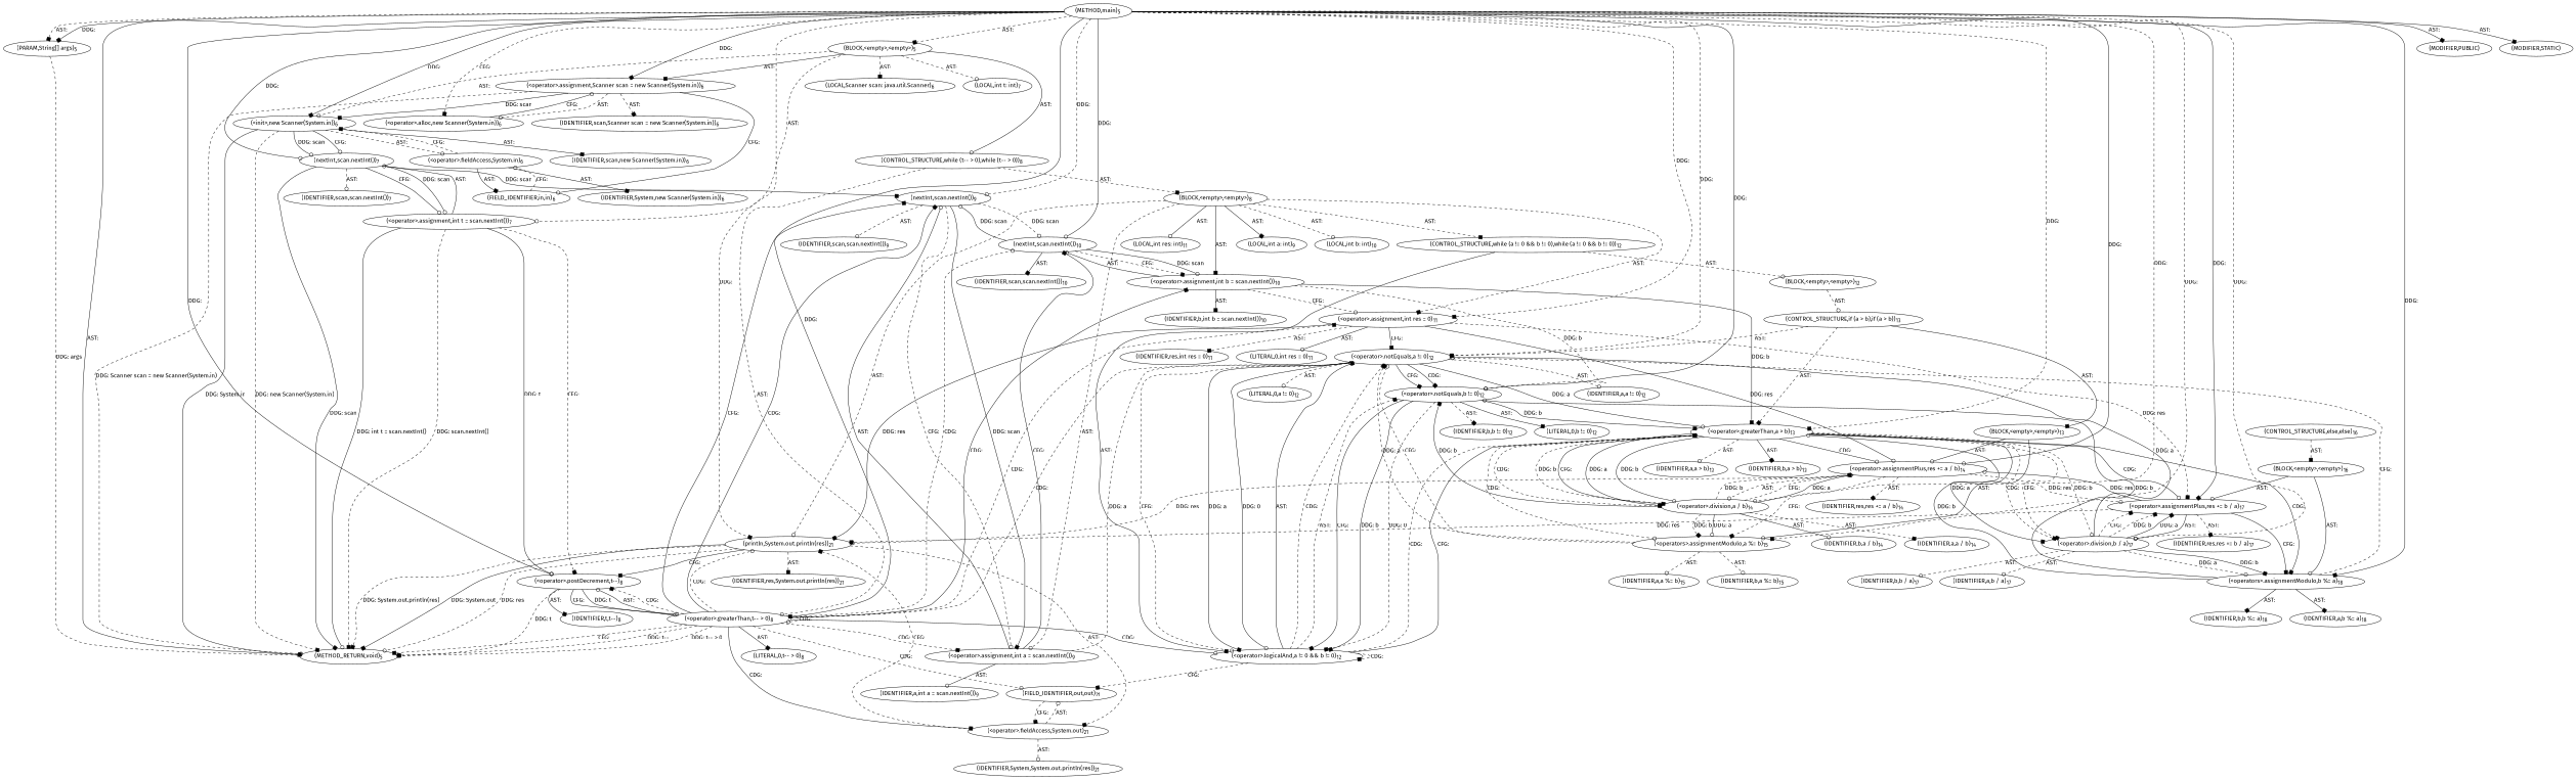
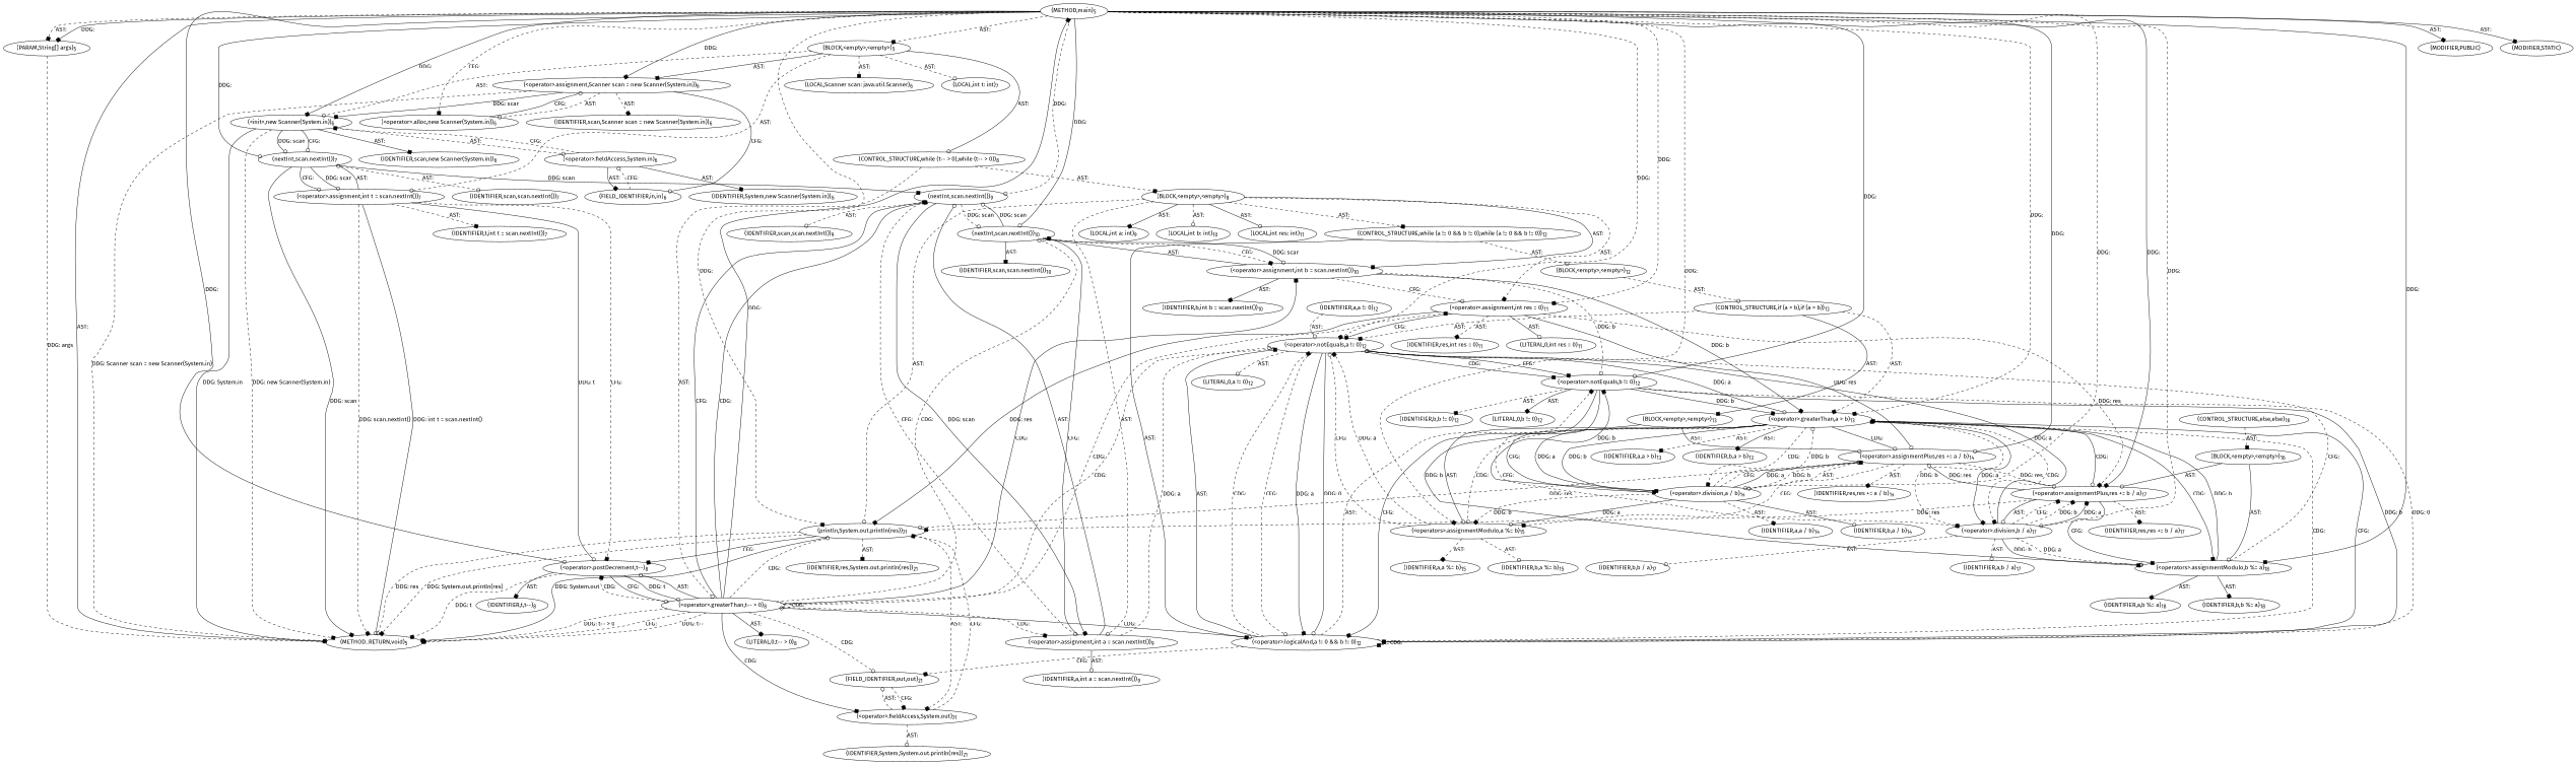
  digraph {
    fontname="Fira Sans"
    node [fontname="Fira Sans"]
    edge [arrowhead=box fontname="Fira Sans" style=dashed]
    n1 [label=<(METHOD,main)<SUB>5</SUB>>]
    n2 [label=<(PARAM,String[] args)<SUB>5</SUB>>]
    n3 [label=<(BLOCK,&lt;empty&gt;,&lt;empty&gt;)<SUB>5</SUB>>]
    n4 [label=<(&lt;operator&gt;.assignment,Scanner scan = new Scanner(System.in))<SUB>6</SUB>>]
    n5 [label=<(&lt;operator&gt;.alloc,new Scanner(System.in))<SUB>6</SUB>>]
    n6 [label=<(&lt;init&gt;,new Scanner(System.in))<SUB>6</SUB>>]
    n7 [label=<(nextInt,scan.nextInt())<SUB>7</SUB>>]
    n8 [label=<(&lt;operator&gt;.greaterThan,t-- &gt; 0)<SUB>8</SUB>>]
    n9 [label=<(&lt;operator&gt;.postDecrement,t--)<SUB>8</SUB>>]
    n10 [label=<(nextInt,scan.nextInt())<SUB>9</SUB>>]
    n11 [label=<(nextInt,scan.nextInt())<SUB>10</SUB>>]
    n12 [label=<(&lt;operator&gt;.assignment,int res = 0)<SUB>11</SUB>>]
    n13 [label=<(&lt;operator&gt;.notEquals,a != 0)<SUB>12</SUB>>]
    n14 [label=<(&lt;operator&gt;.notEquals,b != 0)<SUB>12</SUB>>]
    n15 [label=<(&lt;operator&gt;.greaterThan,a &gt; b)<SUB>13</SUB>>]
    n16 [label=<(&lt;operator&gt;.assignmentPlus,res += a / b)<SUB>14</SUB>>]
    n17 [label=<(&lt;operator&gt;.division,a / b)<SUB>14</SUB>>]
    n18 [label=<(&lt;operators&gt;.assignmentModulo,a %= b)<SUB>15</SUB>>]
    n19 [label=<(&lt;operator&gt;.assignmentPlus,res += b / a)<SUB>17</SUB>>]
    n20 [label=<(&lt;operator&gt;.division,b / a)<SUB>17</SUB>>]
    n21 [label=<(&lt;operators&gt;.assignmentModulo,b %= a)<SUB>18</SUB>>]
    n22 [label=<(println,System.out.println(res))<SUB>21</SUB>>]
    n23 [label=<(MODIFIER,PUBLIC)>]
    n24 [label=<(MODIFIER,STATIC)>]
    n25 [label=<(METHOD_RETURN,void)<SUB>5</SUB>>]
    n26 [label=<(LOCAL,Scanner scan: java.util.Scanner)<SUB>6</SUB>>]
    n27 [label=<(LOCAL,int t: int)<SUB>7</SUB>>]
    n28 [label=<(&lt;operator&gt;.assignment,int t = scan.nextInt())<SUB>7</SUB>>]
    n29 [label=<(CONTROL_STRUCTURE,while (t-- &gt; 0),while (t-- &gt; 0))<SUB>8</SUB>>]
    n30 [label=<(IDENTIFIER,scan,Scanner scan = new Scanner(System.in))<SUB>6</SUB>>]
    n31 [label=<(FIELD_IDENTIFIER,in,in)<SUB>6</SUB>>]
    n32 [label=<(IDENTIFIER,scan,new Scanner(System.in))<SUB>6</SUB>>]
    n33 [label=<(&lt;operator&gt;.fieldAccess,System.in)<SUB>6</SUB>>]
    n34 [label=<(IDENTIFIER,scan,scan.nextInt())<SUB>7</SUB>>]
    n35 [label=<(LITERAL,0,t-- &gt; 0)<SUB>8</SUB>>]
    n36 [label=<(&lt;operator&gt;.assignment,int a = scan.nextInt())<SUB>9</SUB>>]
    n37 [label=<(&lt;operator&gt;.assignment,int b = scan.nextInt())<SUB>10</SUB>>]
    n38 [label=<(&lt;operator&gt;.logicalAnd,a != 0 &amp;&amp; b != 0)<SUB>12</SUB>>]
    n39 [label=<(&lt;operator&gt;.fieldAccess,System.out)<SUB>21</SUB>>]
    n40 [label=<(FIELD_IDENTIFIER,out,out)<SUB>21</SUB>>]
    n41 [label=<(IDENTIFIER,t,t--)<SUB>8</SUB>>]
    n42 [label=<(IDENTIFIER,scan,scan.nextInt())<SUB>9</SUB>>]
    n43 [label=<(IDENTIFIER,scan,scan.nextInt())<SUB>10</SUB>>]
    n44 [label=<(IDENTIFIER,res,int res = 0)<SUB>11</SUB>>]
    n45 [label=<(LITERAL,0,int res = 0)<SUB>11</SUB>>]
    n46 [label=<(IDENTIFIER,a,a != 0)<SUB>12</SUB>>]
    n47 [label=<(LITERAL,0,a != 0)<SUB>12</SUB>>]
    n48 [label=<(IDENTIFIER,b,b != 0)<SUB>12</SUB>>]
    n49 [label=<(LITERAL,0,b != 0)<SUB>12</SUB>>]
    n50 [label=<(IDENTIFIER,a,a &gt; b)<SUB>13</SUB>>]
    n51 [label=<(IDENTIFIER,b,a &gt; b)<SUB>13</SUB>>]
    n52 [label=<(IDENTIFIER,res,res += a / b)<SUB>14</SUB>>]
    n53 [label=<(IDENTIFIER,a,a / b)<SUB>14</SUB>>]
    n54 [label=<(IDENTIFIER,b,a / b)<SUB>14</SUB>>]
    n55 [label=<(IDENTIFIER,a,a %= b)<SUB>15</SUB>>]
    n56 [label=<(IDENTIFIER,b,a %= b)<SUB>15</SUB>>]
    n57 [label=<(IDENTIFIER,res,res += b / a)<SUB>17</SUB>>]
    n58 [label=<(IDENTIFIER,b,b / a)<SUB>17</SUB>>]
    n59 [label=<(IDENTIFIER,a,b / a)<SUB>17</SUB>>]
    n60 [label=<(IDENTIFIER,b,b %= a)<SUB>18</SUB>>]
    n61 [label=<(IDENTIFIER,a,b %= a)<SUB>18</SUB>>]
    n62 [label=<(IDENTIFIER,res,System.out.println(res))<SUB>21</SUB>>]
+   n63 [label=<(IDENTIFIER,t,int t = scan.nextInt())<SUB>7</SUB>>]
    n64 [label=<(BLOCK,&lt;empty&gt;,&lt;empty&gt;)<SUB>8</SUB>>]
    n65 [label=<(IDENTIFIER,System,new Scanner(System.in))<SUB>6</SUB>>]
    n66 [label=<(LOCAL,int a: int)<SUB>9</SUB>>]
    n67 [label=<(LOCAL,int b: int)<SUB>10</SUB>>]
    n68 [label=<(LOCAL,int res: int)<SUB>11</SUB>>]
    n69 [label=<(CONTROL_STRUCTURE,while (a != 0 &amp;&amp; b != 0),while (a != 0 &amp;&amp; b != 0))<SUB>12</SUB>>]
    n70 [label=<(IDENTIFIER,a,int a = scan.nextInt())<SUB>9</SUB>>]
    n71 [label=<(IDENTIFIER,b,int b = scan.nextInt())<SUB>10</SUB>>]
    n72 [label=<(IDENTIFIER,System,System.out.println(res))<SUB>21</SUB>>]
    n73 [label=<(BLOCK,&lt;empty&gt;,&lt;empty&gt;)<SUB>12</SUB>>]
    n74 [label=<(CONTROL_STRUCTURE,if (a &gt; b),if (a &gt; b))<SUB>13</SUB>>]
    n75 [label=<(BLOCK,&lt;empty&gt;,&lt;empty&gt;)<SUB>13</SUB>>]
    n76 [label=<(CONTROL_STRUCTURE,else,else)<SUB>16</SUB>>]
    n77 [label=<(BLOCK,&lt;empty&gt;,&lt;empty&gt;)<SUB>16</SUB>>]
    n1 -> n2 [label="AST: "]
    n1 -> n2 [label="DDG: " style=solid]
    n1 -> n3 [label="AST: "]
    n1 -> n4 [label="DDG: " style=solid]
    n1 -> n5 [label="CFG: "]
    n1 -> n6 [label="DDG: " style=solid]
    n1 -> n7 [arrowhead=odot label="DDG: " style=solid]
-   n1 -> n8 [label="DDG: " style=solid]
+   n8 -> n1 [label="DDG: " style=solid]
    n1 -> n9 [arrowhead=odot label="DDG: " style=solid]
    n1 -> n10 [arrowhead=odot label="DDG: "]
    n1 -> n11 [arrowhead=odot label="DDG: " style=solid]
    n1 -> n12 [label="DDG: "]
    n1 -> n13 [label="DDG: "]
    n1 -> n14 [arrowhead=odot label="DDG: " style=solid]
    n1 -> n15 [label="DDG: "]
    n1 -> n16 [arrowhead=odot label="DDG: " style=solid]
    n1 -> n17 [arrowhead=odot label="DDG: "]
    n1 -> n18 [label="DDG: "]
    n1 -> n19 [label="DDG: " style=solid]
    n1 -> n20 [arrowhead=odot label="DDG: "]
    n1 -> n21 [label="DDG: " style=solid]
    n1 -> n22 [label="DDG: "]
    n1 -> n23 [label="AST: " style=solid]
    n1 -> n24 [label="AST: " style=solid]
    n1 -> n25 [label="AST: " style=solid]
    n2 -> n25 [arrowhead=odot label="DDG: args"]
    n3 -> n4 [label="AST: " style=solid]
    n3 -> n6 [arrowhead=odot label="AST: "]
    n3 -> n26 [label="AST: "]
    n3 -> n27 [arrowhead=odot label="AST: "]
    n3 -> n28 [arrowhead=odot label="AST: "]
    n3 -> n29 [arrowhead=odot label="AST: " style=solid]
    n4 -> n5 [arrowhead=odot label="AST: "]
    n4 -> n6 [label="DDG: scan" style=solid]
    n4 -> n25 [arrowhead=odot label="DDG: Scanner scan = new Scanner(System.in)"]
    n4 -> n30 [label="AST: "]
    n4 -> n31 [arrowhead=odot label="CFG: " style=solid]
    n5 -> n4 [arrowhead=odot label="CFG: " style=solid]
    n6 -> n7 [arrowhead=odot label="CFG: " style=solid]
    n6 -> n7 [arrowhead=odot label="DDG: scan" style=solid]
    n6 -> n25 [arrowhead=odot label="DDG: System.in" style=solid]
    n6 -> n25 [label="DDG: new Scanner(System.in)"]
    n6 -> n32 [label="AST: " style=solid]
    n6 -> n33 [arrowhead=odot label="AST: "]
    n7 -> n10 [label="DDG: scan" style=solid]
    n7 -> n25 [label="DDG: scan" style=solid]
    n7 -> n28 [arrowhead=odot label="CFG: " style=solid]
    n7 -> n28 [arrowhead=odot label="DDG: scan" style=solid]
    n7 -> n34 [arrowhead=odot label="AST: "]
    n8 -> n8 [arrowhead=odot label="CDG: "]
    n8 -> n9 [arrowhead=odot label="AST: " style=solid]
    n8 -> n9 [label="CDG: "]
    n8 -> n10 [label="CFG: " style=solid]
    n8 -> n10 [label="CDG: " style=solid]
    n8 -> n11 [arrowhead=odot label="CDG: "]
    n8 -> n12 [label="CDG: "]
    n8 -> n13 [arrowhead=odot label="CDG: "]
    n8 -> n22 [arrowhead=odot label="CDG: "]
    n8 -> n25 [label="CFG: "]
    n8 -> n25 [arrowhead=odot label="DDG: t--"]
    n8 -> n25 [label="DDG: t-- &gt; 0"]
    n8 -> n35 [label="AST: " style=solid]
    n8 -> n36 [label="CDG: "]
    n8 -> n37 [label="CDG: " style=solid]
    n8 -> n38 [arrowhead=odot label="CDG: " style=solid]
    n8 -> n39 [label="CDG: " style=solid]
    n8 -> n40 [arrowhead=odot label="CDG: "]
    n9 -> n8 [arrowhead=odot label="CFG: " style=solid]
    n9 -> n8 [arrowhead=odot label="DDG: t" style=solid]
    n9 -> n25 [label="DDG: t"]
    n9 -> n41 [label="AST: " style=solid]
    n10 -> n11 [arrowhead=odot label="DDG: scan"]
    n10 -> n36 [arrowhead=odot label="CFG: "]
    n10 -> n36 [label="DDG: scan" style=solid]
    n10 -> n42 [arrowhead=odot label="AST: "]
    n11 -> n10 [arrowhead=odot label="DDG: scan" style=solid]
    n11 -> n37 [label="CFG: "]
    n11 -> n37 [arrowhead=odot label="DDG: scan" style=solid]
    n11 -> n43 [label="AST: " style=solid]
    n12 -> n13 [label="CFG: " style=solid]
    n12 -> n16 [arrowhead=odot label="DDG: res" style=solid]
    n12 -> n19 [label="DDG: res"]
    n12 -> n22 [label="DDG: res" style=solid]
    n12 -> n44 [label="AST: "]
    n12 -> n45 [arrowhead=odot label="AST: " style=solid]
    n13 -> n14 [label="CFG: " style=solid]
    n13 -> n14 [label="CDG: " style=solid]
    n13 -> n15 [arrowhead=odot label="DDG: a" style=solid]
    n13 -> n38 [arrowhead=odot label="CFG: "]
    n13 -> n38 [label="DDG: a" style=solid]
    n13 -> n38 [arrowhead=odot label="DDG: 0" style=solid]
-   n13 -> n46 [arrowhead=odot label="AST: "]
+   n46 -> n13 [arrowhead=odot label="AST: "]
    n13 -> n47 [arrowhead=odot label="AST: "]
    n14 -> n15 [label="DDG: b" style=solid]
    n14 -> n38 [label="CFG: " style=solid]
    n14 -> n38 [label="DDG: b" style=solid]
    n14 -> n38 [label="DDG: 0"]
    n14 -> n48 [label="AST: "]
    n14 -> n49 [label="AST: " style=solid]
    n15 -> n16 [arrowhead=odot label="CDG: " style=solid]
    n15 -> n17 [label="CFG: " style=solid]
    n15 -> n17 [label="DDG: a" style=solid]
    n15 -> n17 [arrowhead=odot label="DDG: b" style=solid]
    n15 -> n17 [label="CDG: "]
    n15 -> n18 [arrowhead=odot label="CDG: "]
    n15 -> n19 [arrowhead=odot label="CDG: " style=solid]
    n15 -> n20 [label="CFG: "]
    n15 -> n20 [arrowhead=odot label="DDG: b"]
    n15 -> n20 [label="DDG: a" style=solid]
    n15 -> n20 [label="CDG: "]
    n15 -> n21 [label="CDG: " style=solid]
-   n15 -> n50 [arrowhead=odot label="AST: "]
+   n15 -> n50 [label="AST: "]
    n15 -> n51 [label="AST: " style=solid]
    n16 -> n17 [arrowhead=odot label="AST: "]
    n16 -> n18 [label="CFG: "]
    n16 -> n19 [arrowhead=odot label="DDG: res"]
    n16 -> n22 [arrowhead=odot label="DDG: res"]
    n16 -> n52 [label="AST: "]
    n17 -> n14 [label="DDG: b" style=solid]
    n17 -> n15 [arrowhead=odot label="DDG: b"]
    n17 -> n16 [arrowhead=odot label="CFG: "]
    n17 -> n16 [arrowhead=odot label="DDG: a" style=solid]
    n17 -> n16 [label="DDG: b"]
    n17 -> n18 [label="DDG: b"]
    n17 -> n18 [arrowhead=odot label="DDG: a" style=solid]
    n17 -> n53 [label="AST: "]
    n17 -> n54 [arrowhead=odot label="AST: " style=solid]
    n18 -> n13 [arrowhead=odot label="CFG: "]
    n18 -> n13 [label="DDG: a"]
-   n18 -> n55 [arrowhead=odot label="AST: "]
+   n18 -> n55 [label="AST: "]
    n18 -> n56 [arrowhead=odot label="AST: "]
    n19 -> n16 [arrowhead=odot label="DDG: res" style=solid]
    n19 -> n20 [arrowhead=odot label="AST: " style=solid]
    n19 -> n21 [label="CFG: " style=solid]
    n19 -> n22 [label="DDG: res"]
    n19 -> n57 [label="AST: "]
    n20 -> n13 [arrowhead=odot label="DDG: a" style=solid]
    n20 -> n19 [label="CFG: "]
    n20 -> n19 [label="DDG: b"]
    n20 -> n19 [label="DDG: a" style=solid]
    n20 -> n21 [arrowhead=odot label="DDG: a"]
    n20 -> n21 [label="DDG: b" style=solid]
    n20 -> n58 [arrowhead=odot label="AST: "]
    n20 -> n59 [arrowhead=odot label="AST: "]
    n21 -> n13 [arrowhead=odot label="CFG: "]
-   n21 -> n14 [arrowhead=odot label="DDG: b" style=solid]
+   n14 -> n21 [arrowhead=odot label="DDG: b" style=solid]
    n21 -> n15 [arrowhead=odot label="DDG: b" style=solid]
    n21 -> n60 [label="AST: " style=solid]
    n21 -> n61 [label="AST: " style=solid]
    n22 -> n9 [label="CFG: " style=solid]
    n22 -> n25 [label="DDG: System.out" style=solid]
    n22 -> n25 [arrowhead=odot label="DDG: res"]
    n22 -> n25 [label="DDG: System.out.println(res)"]
    n22 -> n39 [label="AST: "]
    n22 -> n62 [label="AST: "]
    n28 -> n7 [arrowhead=odot label="AST: " style=solid]
    n28 -> n9 [label="CFG: "]
    n28 -> n9 [arrowhead=odot label="DDG: t" style=solid]
    n28 -> n25 [label="DDG: scan.nextInt()"]
    n28 -> n25 [arrowhead=odot label="DDG: int t = scan.nextInt()" style=solid]
+   n28 -> n63 [label="AST: "]
    n29 -> n8 [arrowhead=odot label="AST: "]
    n29 -> n64 [label="AST: "]
    n31 -> n33 [arrowhead=odot label="CFG: "]
    n33 -> n6 [label="CFG: "]
    n33 -> n31 [label="AST: " style=solid]
    n33 -> n65 [label="AST: " style=solid]
    n36 -> n10 [arrowhead=odot label="AST: " style=solid]
    n36 -> n11 [label="CFG: " style=solid]
    n36 -> n13 [arrowhead=odot label="DDG: a"]
    n36 -> n70 [arrowhead=odot label="AST: " style=solid]
    n37 -> n11 [arrowhead=odot label="AST: " style=solid]
    n37 -> n12 [arrowhead=odot label="CFG: "]
    n37 -> n14 [arrowhead=odot label="DDG: b"]
    n37 -> n15 [label="DDG: b" style=solid]
    n37 -> n71 [label="AST: " style=solid]
    n38 -> n13 [label="AST: " style=solid]
    n38 -> n13 [label="CDG: "]
    n38 -> n14 [label="AST: "]
    n38 -> n15 [label="CFG: " style=solid]
    n38 -> n15 [label="CDG: "]
    n38 -> n38 [label="CDG: "]
    n38 -> n40 [label="CFG: "]
    n39 -> n22 [label="CFG: "]
    n39 -> n40 [arrowhead=odot label="AST: "]
    n39 -> n72 [arrowhead=odot label="AST: "]
    n40 -> n39 [label="CFG: "]
    n64 -> n12 [label="AST: "]
    n64 -> n22 [arrowhead=odot label="AST: "]
    n64 -> n36 [arrowhead=odot label="AST: "]
    n64 -> n37 [label="AST: " style=solid]
    n64 -> n66 [label="AST: " style=solid]
    n64 -> n67 [arrowhead=odot label="AST: "]
    n64 -> n68 [arrowhead=odot label="AST: " style=solid]
    n64 -> n69 [label="AST: "]
    n69 -> n38 [label="AST: " style=solid]
    n69 -> n73 [arrowhead=odot label="AST: "]
    n73 -> n74 [arrowhead=odot label="AST: "]
    n74 -> n13 [label="AST: "]
    n74 -> n15 [label="AST: "]
    n74 -> n75 [label="AST: " style=solid]
    n75 -> n16 [arrowhead=odot label="AST: " style=solid]
    n75 -> n18 [arrowhead=odot label="AST: " style=solid]
    n76 -> n77 [label="AST: "]
    n77 -> n19 [arrowhead=odot label="AST: " style=solid]
    n77 -> n21 [arrowhead=odot label="AST: " style=solid]
  }
